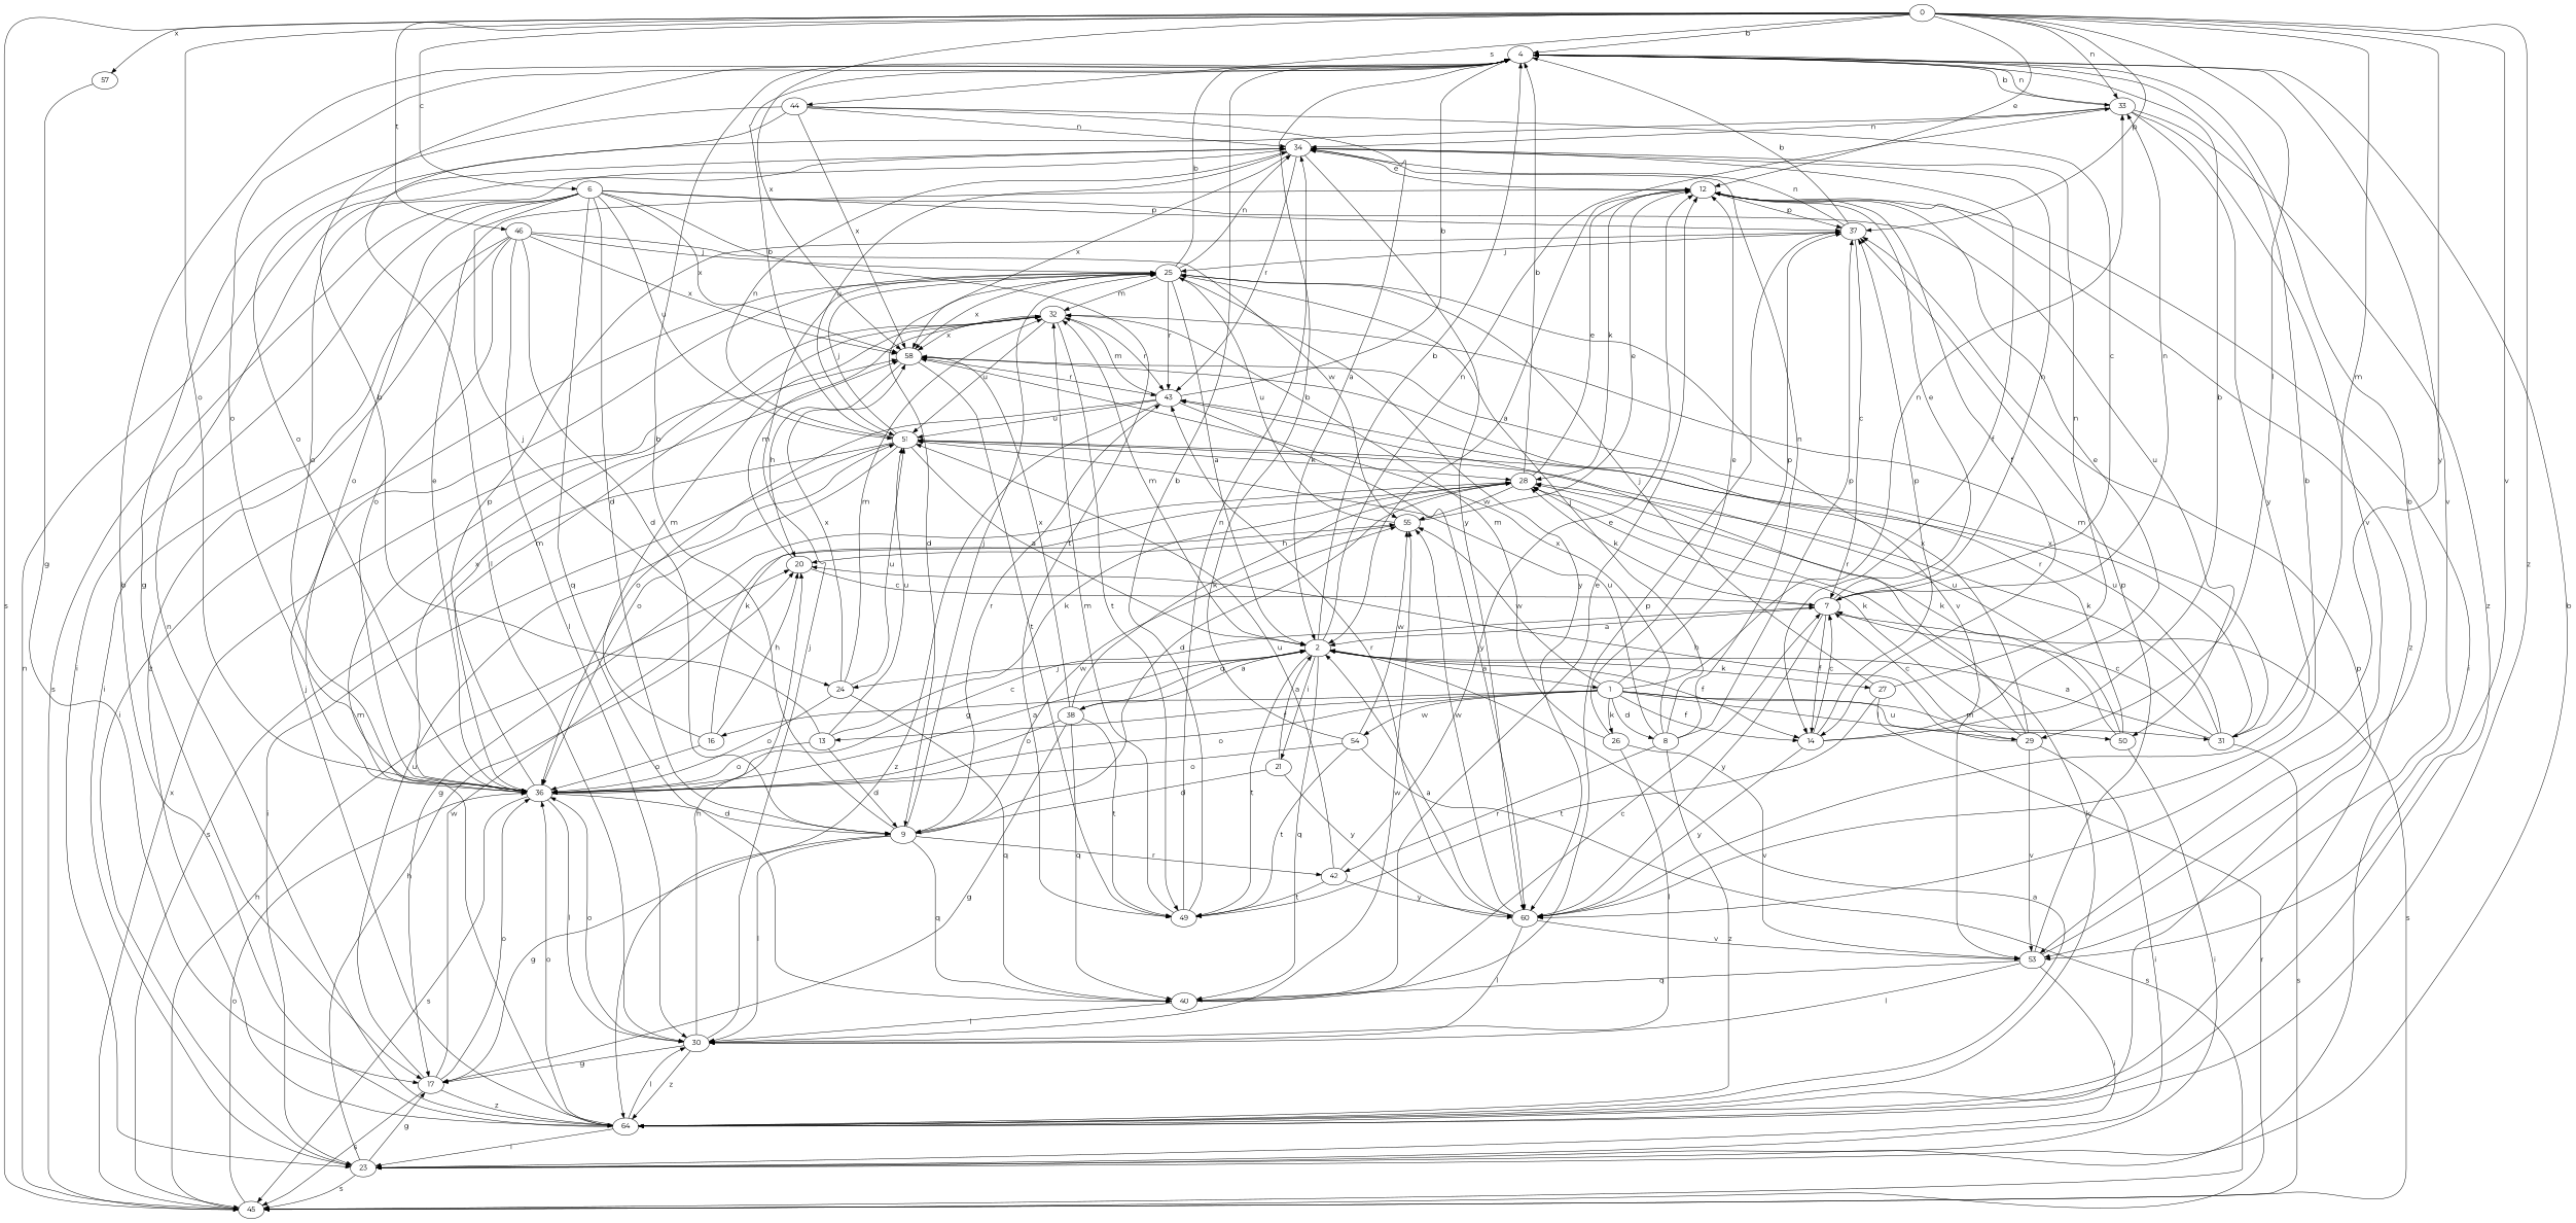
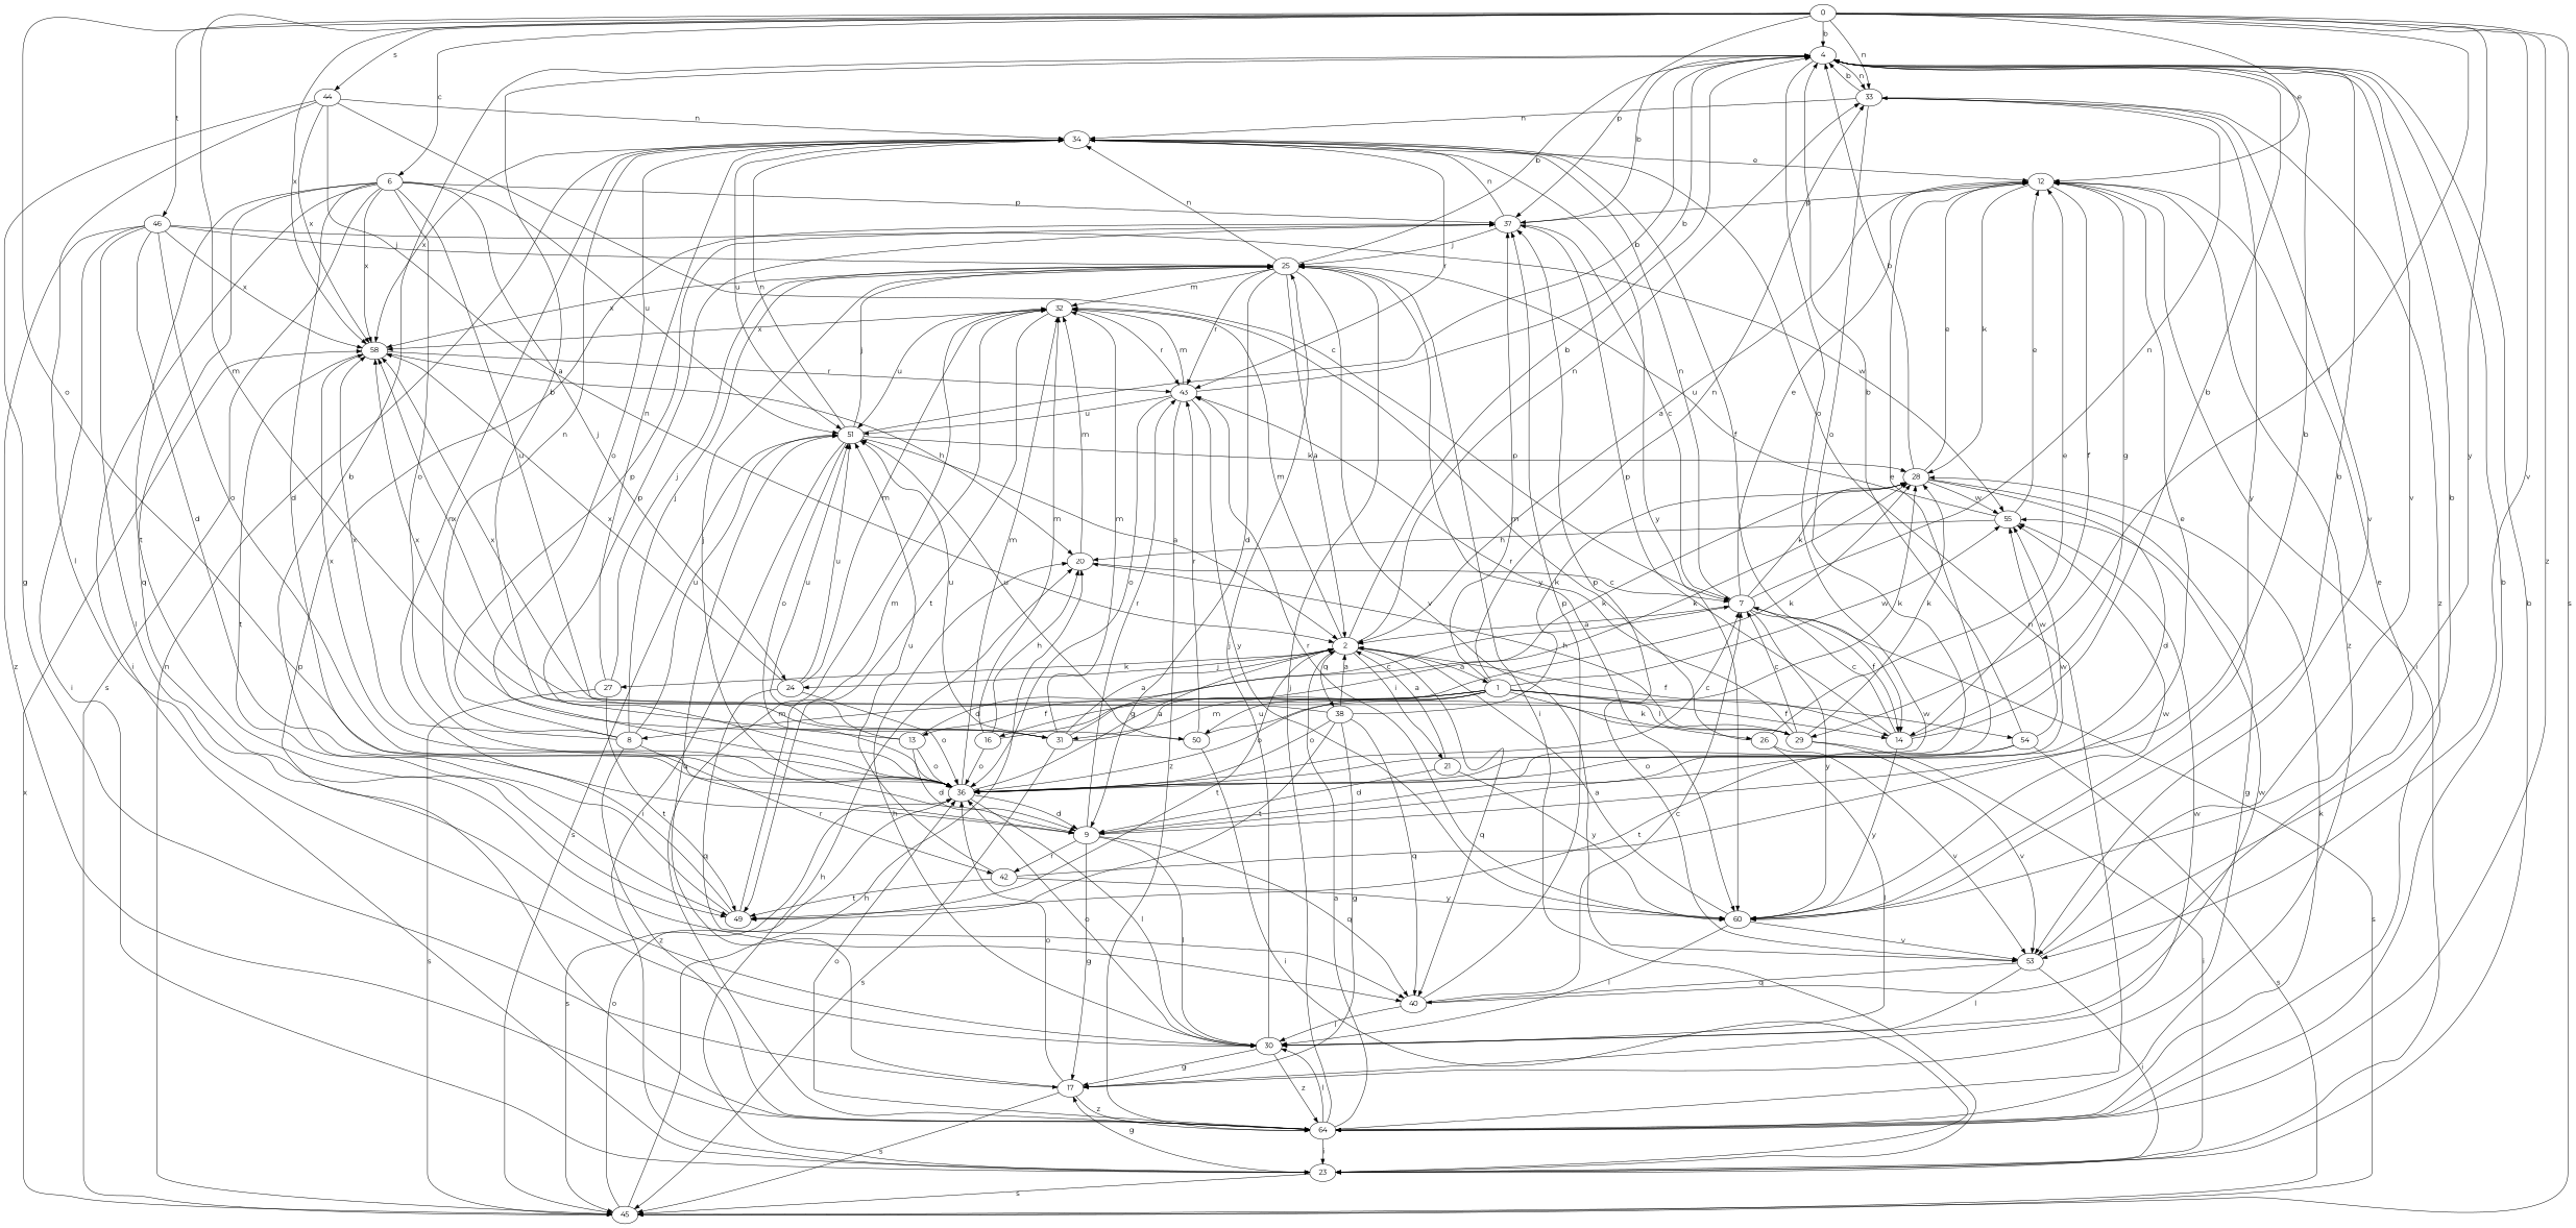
  strict digraph {
    fontname=Montserrat
    node [fontname=Montserrat]
    edge [fontname=Montserrat]
    0
    4
    6
    12
    29
    31
    33
    36
    37
    44
    45
    46
    53
-   57
    58
    60
    64
    50
    24
    40
    49
    9
    23
    51
    14
    2
    28
    7
    43
    20
    32
    34
    30
    25
    17
    55
    1
    8
    13
    16
    26
    54
    42
    21
    27
    38
    0 -> 4 [label=b]
    0 -> 6 [label=c]
    0 -> 12 [label=e]
    0 -> 29 [label=l]
    0 -> 31 [label=m]
    0 -> 33 [label=n]
    0 -> 36 [label=o]
    0 -> 37 [label=p]
    0 -> 44 [label=s]
    0 -> 45 [label=s]
    0 -> 46 [label=t]
    0 -> 53 [label=v]
-   0 -> 57 [label=x]
    0 -> 58 [label=x]
    0 -> 60 [label=y]
    0 -> 64 [label=z]
    4 -> 33 [label=n]
    4 -> 36 [label=o]
    4 -> 53 [label=v]
    6 -> 36 [label=o]
    6 -> 37 [label=p]
    6 -> 45 [label=s]
    6 -> 58 [label=x]
    6 -> 50 [label=u]
    6 -> 24 [label=j]
    6 -> 40 [label=q]
    6 -> 49 [label=t]
    6 -> 9 [label=d]
    6 -> 23 [label=i]
    6 -> 51 [label=u]
    12 -> 37 [label=p]
    12 -> 64 [label=z]
    12 -> 23 [label=i]
    12 -> 14 [label=f]
    12 -> 2 [label=a]
    12 -> 28 [label=k]
    29 -> 53 [label=v]
    29 -> 58 [label=x]
    29 -> 23 [label=i]
    29 -> 28 [label=k]
    29 -> 7 [label=c]
    29 -> 43 [label=r]
    29 -> 20 [label=h]
    31 -> 45 [label=s]
    31 -> 58 [label=x]
    31 -> 51 [label=u]
    31 -> 2 [label=a]
    31 -> 28 [label=k]
    31 -> 7 [label=c]
    31 -> 32 [label=m]
    33 -> 4 [label=b]
    33 -> 36 [label=o]
    33 -> 53 [label=v]
    33 -> 60 [label=y]
    33 -> 64 [label=z]
    33 -> 34 [label=n]
    36 -> 12 [label=e]
    36 -> 37 [label=p]
    36 -> 45 [label=s]
    36 -> 58 [label=x]
    36 -> 9 [label=d]
    36 -> 2 [label=a]
    36 -> 7 [label=c]
    36 -> 32 [label=m]
    36 -> 30 [label=l]
    37 -> 4 [label=b]
    37 -> 7 [label=c]
    37 -> 34 [label=n]
    37 -> 25 [label=j]
    44 -> 58 [label=x]
    44 -> 2 [label=a]
    44 -> 7 [label=c]
    44 -> 34 [label=n]
    44 -> 30 [label=l]
    44 -> 17 [label=g]
    45 -> 36 [label=o]
    45 -> 58 [label=x]
    45 -> 20 [label=h]
    45 -> 34 [label=n]
    46 -> 36 [label=o]
    46 -> 58 [label=x]
    46 -> 64 [label=z]
    46 -> 9 [label=d]
    46 -> 23 [label=i]
    46 -> 30 [label=l]
    46 -> 25 [label=j]
    46 -> 55 [label=w]
    53 -> 4 [label=b]
    53 -> 37 [label=p]
    53 -> 40 [label=q]
    53 -> 23 [label=i]
    53 -> 30 [label=l]
-   57 -> 17 [label=g]
    58 -> 49 [label=t]
    58 -> 43 [label=r]
    58 -> 20 [label=h]
    60 -> 4 [label=b]
    60 -> 53 [label=v]
    60 -> 2 [label=a]
    60 -> 43 [label=r]
    60 -> 30 [label=l]
    60 -> 55 [label=w]
    64 -> 4 [label=b]
    64 -> 36 [label=o]
    64 -> 37 [label=p]
    64 -> 23 [label=i]
    64 -> 2 [label=a]
    64 -> 28 [label=k]
    64 -> 32 [label=m]
    64 -> 34 [label=n]
    64 -> 30 [label=l]
    64 -> 25 [label=j]
    50 -> 23 [label=i]
    50 -> 51 [label=u]
    50 -> 28 [label=k]
    50 -> 43 [label=r]
    24 -> 36 [label=o]
    24 -> 58 [label=x]
    24 -> 40 [label=q]
    24 -> 51 [label=u]
    24 -> 32 [label=m]
    40 -> 12 [label=e]
    40 -> 37 [label=p]
    40 -> 7 [label=c]
    40 -> 30 [label=l]
    49 -> 4 [label=b]
    49 -> 32 [label=m]
    49 -> 34 [label=n]
    9 -> 4 [label=b]
    9 -> 40 [label=q]
    9 -> 43 [label=r]
    9 -> 30 [label=l]
    9 -> 25 [label=j]
    9 -> 17 [label=g]
    9 -> 55 [label=w]
    9 -> 42 [label=r]
    23 -> 4 [label=b]
    23 -> 45 [label=s]
    23 -> 20 [label=h]
    23 -> 25 [label=i]
    23 -> 17 [label=g]
    51 -> 4 [label=b]
    51 -> 36 [label=o]
    51 -> 45 [label=s]
    51 -> 23 [label=i]
    51 -> 2 [label=a]
    51 -> 28 [label=k]
    51 -> 34 [label=n]
    51 -> 25 [label=j]
    14 -> 4 [label=b]
-   14 -> 12 [label=e]
+   14 -> 12 [label=g]
    14 -> 37 [label=p]
    14 -> 60 [label=y]
    14 -> 7 [label=c]
    2 -> 4 [label=b]
    2 -> 33 [label=n]
    2 -> 24 [label=j]
    2 -> 40 [label=q]
    2 -> 49 [label=t]
    2 -> 14 [label=f]
    2 -> 32 [label=m]
    2 -> 1 [label=a]
    2 -> 21 [label=i]
    2 -> 27 [label=k]
    2 -> 38 [label=q]
    28 -> 4 [label=b]
    28 -> 12 [label=e]
    28 -> 9 [label=d]
    28 -> 17 [label=g]
    28 -> 55 [label=w]
    7 -> 12 [label=e]
    7 -> 33 [label=n]
    7 -> 45 [label=s]
    7 -> 60 [label=y]
    7 -> 14 [label=f]
    7 -> 2 [label=a]
    7 -> 28 [label=k]
    7 -> 34 [label=n]
    43 -> 4 [label=b]
    43 -> 36 [label=o]
    43 -> 60 [label=y]
    43 -> 64 [label=z]
    43 -> 51 [label=u]
    43 -> 32 [label=m]
    20 -> 7 [label=c]
    20 -> 32 [label=m]
    32 -> 58 [label=x]
    32 -> 49 [label=t]
    32 -> 51 [label=u]
    32 -> 43 [label=r]
    34 -> 12 [label=e]
    34 -> 36 [label=o]
    34 -> 58 [label=x]
    34 -> 60 [label=y]
    34 -> 51 [label=u]
    34 -> 14 [label=f]
    34 -> 43 [label=r]
    30 -> 36 [label=o]
    30 -> 64 [label=z]
    30 -> 20 [label=h]
    30 -> 25 [label=j]
    30 -> 17 [label=g]
    30 -> 55 [label=w]
    25 -> 4 [label=b]
    25 -> 53 [label=v]
    25 -> 58 [label=x]
    25 -> 60 [label=y]
    25 -> 9 [label=d]
    25 -> 2 [label=a]
    25 -> 43 [label=r]
    25 -> 32 [label=m]
    25 -> 34 [label=n]
    17 -> 36 [label=o]
    17 -> 45 [label=s]
    17 -> 64 [label=z]
    17 -> 51 [label=u]
    17 -> 55 [label=w]
    55 -> 12 [label=e]
    55 -> 20 [label=h]
    55 -> 25 [label=u]
    1 -> 29 [label=l]
    1 -> 31 [label=m]
    1 -> 33 [label=n]
    1 -> 36 [label=o]
    1 -> 37 [label=p]
    1 -> 50 [label=u]
    1 -> 14 [label=f]
    1 -> 55 [label=w]
    1 -> 8 [label=d]
    1 -> 13 [label=f]
    1 -> 16 [label=g]
    1 -> 26 [label=k]
    1 -> 54 [label=w]
    8 -> 37 [label=p]
    8 -> 58 [label=x]
    8 -> 64 [label=z]
    8 -> 51 [label=u]
    8 -> 34 [label=n]
    8 -> 25 [label=j]
    8 -> 42 [label=r]
    13 -> 4 [label=b]
    13 -> 36 [label=o]
    13 -> 9 [label=d]
    13 -> 51 [label=u]
    13 -> 28 [label=k]
    16 -> 36 [label=o]
    16 -> 28 [label=k]
    16 -> 20 [label=h]
    16 -> 32 [label=m]
    26 -> 12 [label=e]
    26 -> 53 [label=v]
    26 -> 32 [label=m]
    26 -> 30 [label=l]
    54 -> 4 [label=b]
    54 -> 36 [label=o]
    54 -> 45 [label=s]
    54 -> 49 [label=t]
    54 -> 55 [label=w]
    42 -> 12 [label=e]
    42 -> 60 [label=y]
    42 -> 49 [label=t]
    42 -> 51 [label=u]
    21 -> 60 [label=y]
    21 -> 9 [label=d]
    21 -> 2 [label=a]
-   27 -> 45 [label=r]
+   27 -> 45 [label=s]
    27 -> 49 [label=t]
    27 -> 34 [label=n]
    27 -> 25 [label=j]
    38 -> 36 [label=o]
    38 -> 58 [label=x]
    38 -> 40 [label=q]
    38 -> 49 [label=t]
    38 -> 2 [label=a]
    38 -> 28 [label=k]
    38 -> 17 [label=g]
  }
